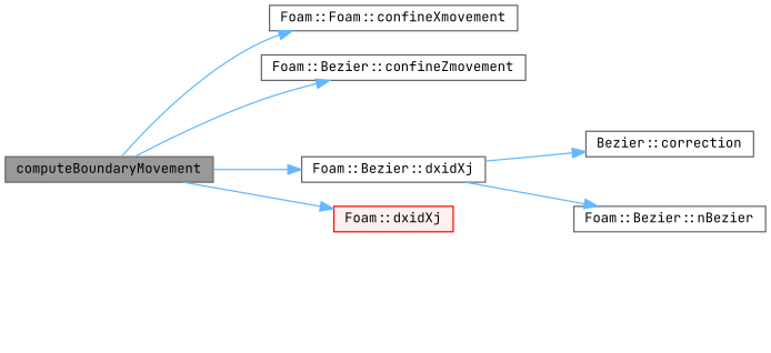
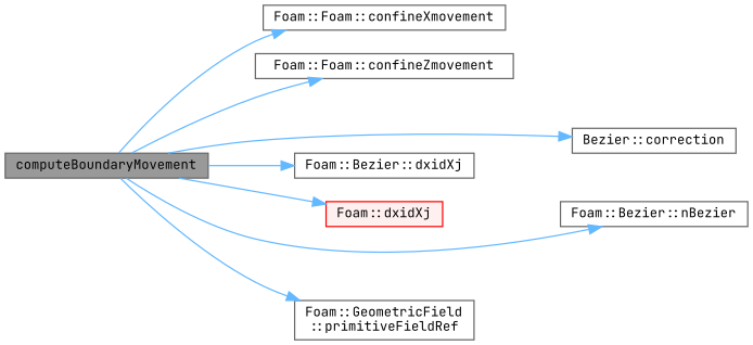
  digraph {
    fontname="JetBrains Mono"
    rankdir=LR
    node [color=grey40 fillcolor=white fontname="JetBrains Mono" fontsize=10 shape=box style=filled]
    edge [color=steelblue1 fontname="JetBrains Mono" fontsize=10 labelfontname=Helvetica labelfontsize=10 style=solid]
    n1 [color=gray40 fillcolor=grey60 fontcolor=black height=0.2 label=computeBoundaryMovement width=0.4]
    n2 [height=0.2 label="Foam::Foam::confineXmovement" width=0.4]
-   n3 [height=0.2 label="Foam::Bezier::confineZmovement" width=0.4]
+   n3 [height=0.2 label="Foam::Foam::confineZmovement" width=0.4]
    n4 [height=0.2 label="Bezier::correction" width=0.4]
    n5 [height=0.2 label="Foam::Bezier::dxidXj" width=0.4]
    n6 [color=red fillcolor="#FFF0F0" height=0.2 label="Foam::dxidXj" width=0.4]
    n7 [height=0.2 label="Foam::Bezier::nBezier" width=0.4]
+   n8 [height=0.2 label="Foam::GeometricField\l::primitiveFieldRef" width=0.4]
    n1 -> n2
    n1 -> n3
-   n5 -> n4
+   n1 -> n4
    n1 -> n5
    n1 -> n6
-   n5 -> n7
+   n1 -> n7
+   n1 -> n8
  }
